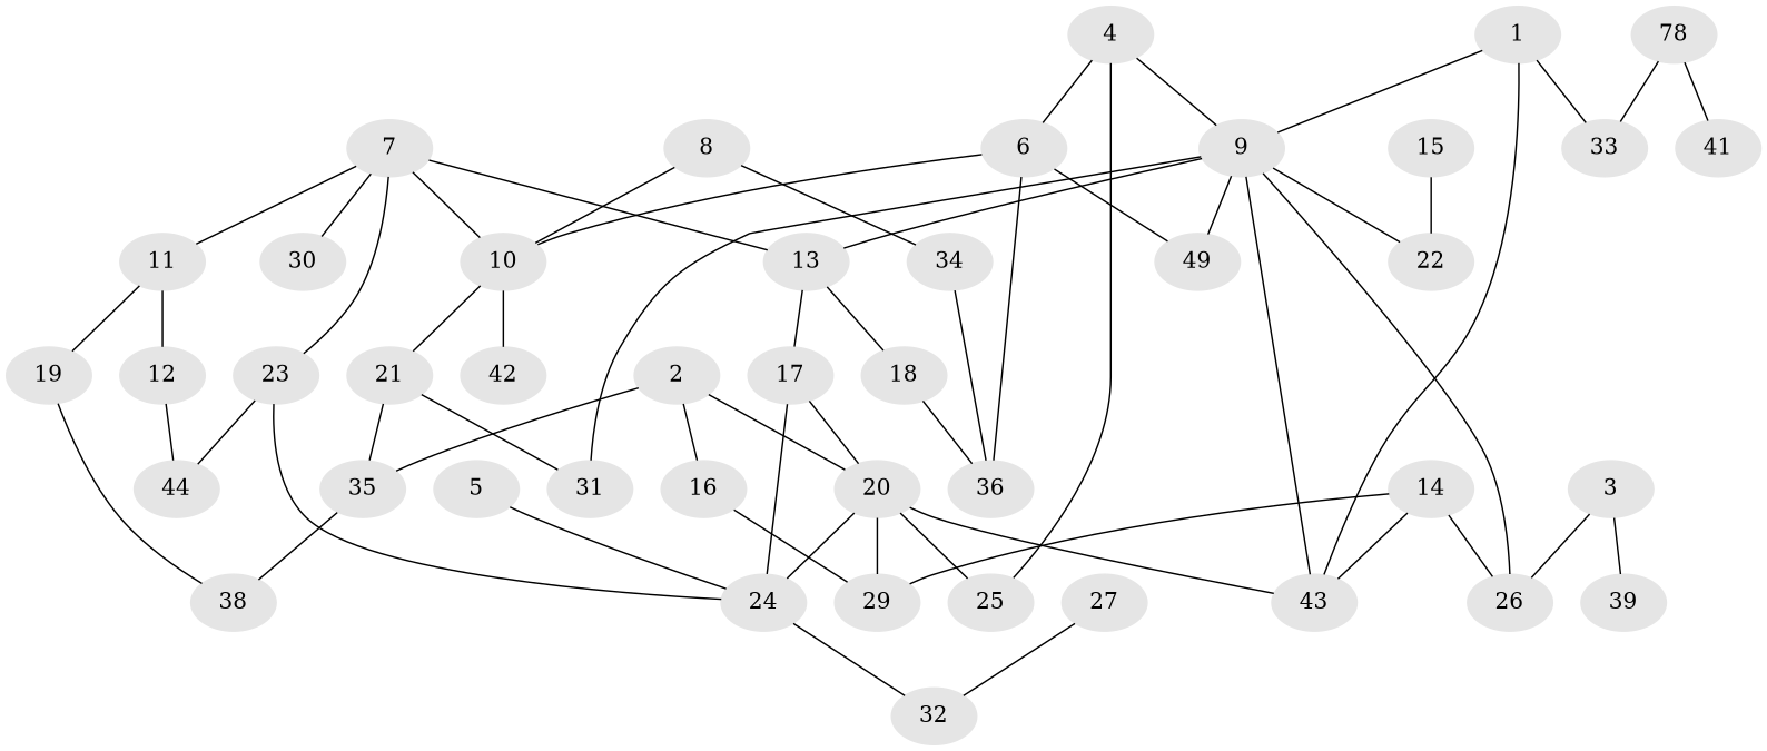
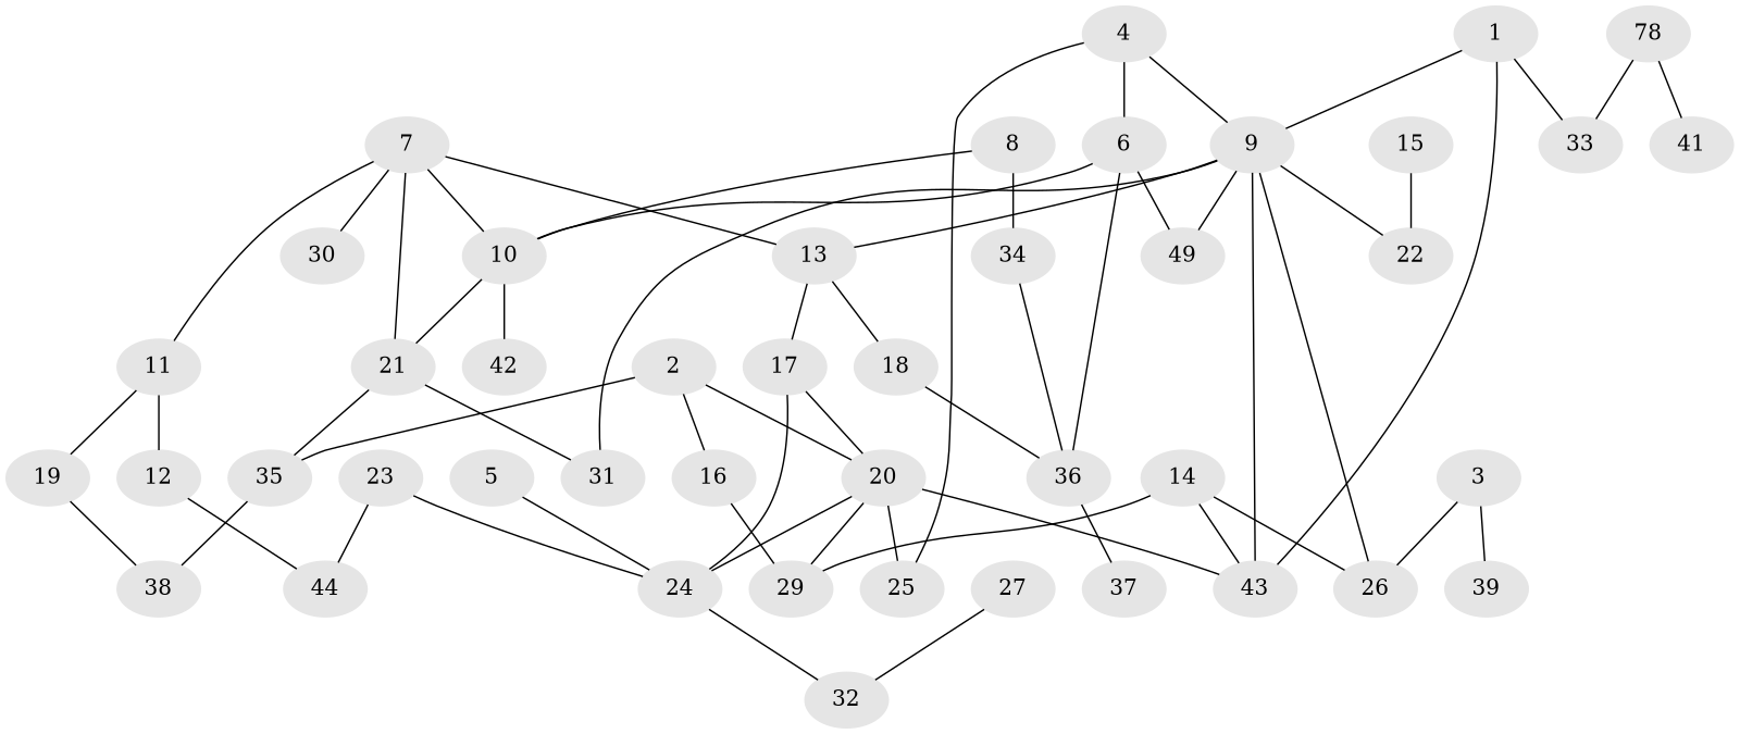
  graph {
    node [color=gray90 style=filled]
    edge [weight=1.0]
    1
    9
    33
    43
    26
    22
    n7 [label=49]
    13
    31
    2
    16
    20
    35
    29
    25
    24
    38
    3
    39
    4
    6
    10
    36
    5
    32
    21
    42
+   37
    7
    11
    30
    12
    19
    17
    18
    8
    34
    44
    14
    15
    23
    27
    n43 [label=78]
    41
    1 -- 9
    1 -- 33
    1 -- 43
    9 -- 43
    9 -- 26
    9 -- 22
    9 -- n7
    9 -- 13
    9 -- 31
    13 -- 17
    13 -- 18
    2 -- 16
    2 -- 20
    2 -- 35 [weight=2.0]
    16 -- 29
    20 -- 43
    20 -- 29
    20 -- 25
    20 -- 24
    35 -- 38
    24 -- 32
    3 -- 26
    3 -- 39
    4 -- 9
    4 -- 25
    4 -- 6
    6 -- n7
    6 -- 10
    6 -- 36
    10 -- 21
    10 -- 42
+   36 -- 37
    5 -- 24
    21 -- 31
    21 -- 35
    7 -- 13
    7 -- 10
-   7 -- 23
+   7 -- 21
    7 -- 11
    7 -- 30
    11 -- 12
    11 -- 19
    12 -- 44
    19 -- 38
    17 -- 20
    17 -- 24
    18 -- 36
    8 -- 10
    8 -- 34
    34 -- 36
    14 -- 43
    14 -- 26
    14 -- 29
    15 -- 22
    23 -- 24
    23 -- 44
    27 -- 32
    n43 -- 33
    n43 -- 41
  }
